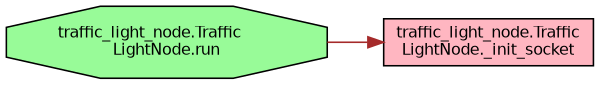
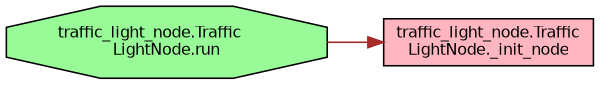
  digraph {
    rankdir=RL
    node [color=black fontname=Helvetica fontsize=10 style=filled]
-   n1 [fillcolor=lightpink fontcolor=black height=0.2 label="traffic_light_node.Traffic\lLightNode._init_socket" shape=box width=0.4]
+   n1 [fillcolor=lightpink fontcolor=black height=0.2 label="traffic_light_node.Traffic\lLightNode._init_node" shape=box width=0.4]
    n2 [fillcolor=palegreen height=0.2 label="traffic_light_node.Traffic\lLightNode.run" shape=octagon width=0.4]
    n1 -> n2 [color=brown dir=back fontname=Helvetica fontsize=10 labelfontname=Helvetica labelfontsize=10 style=solid]
  }
